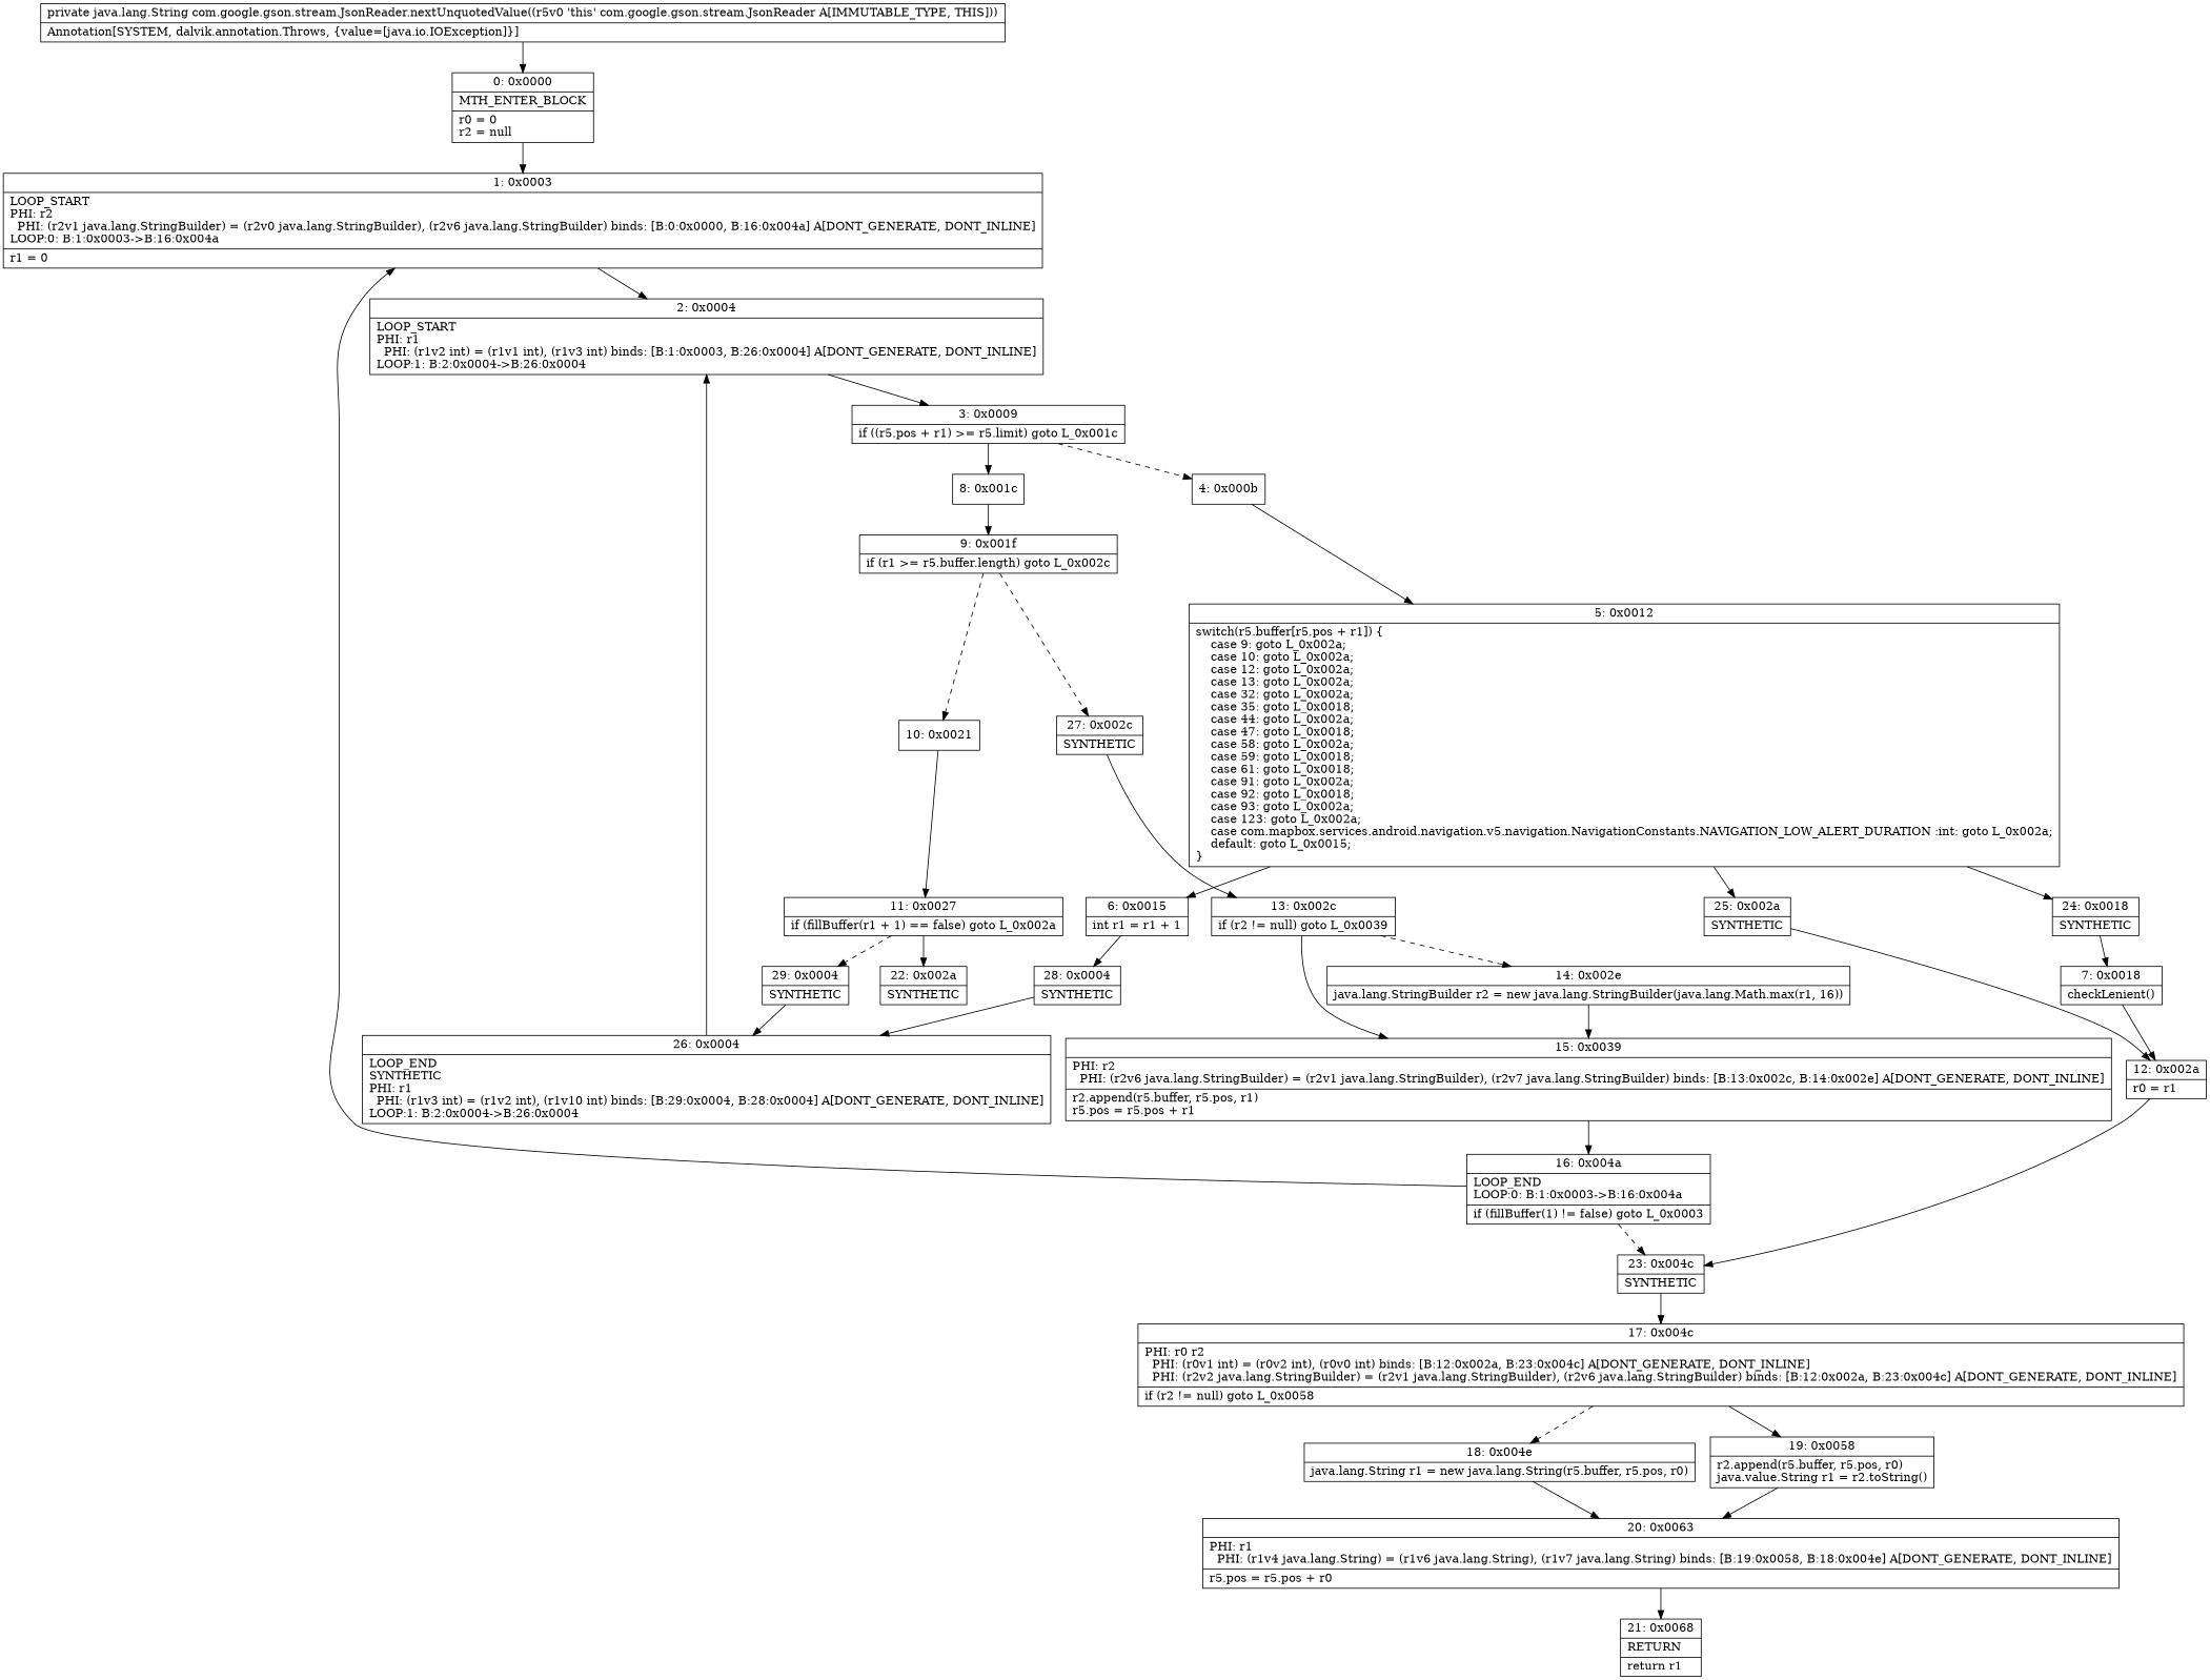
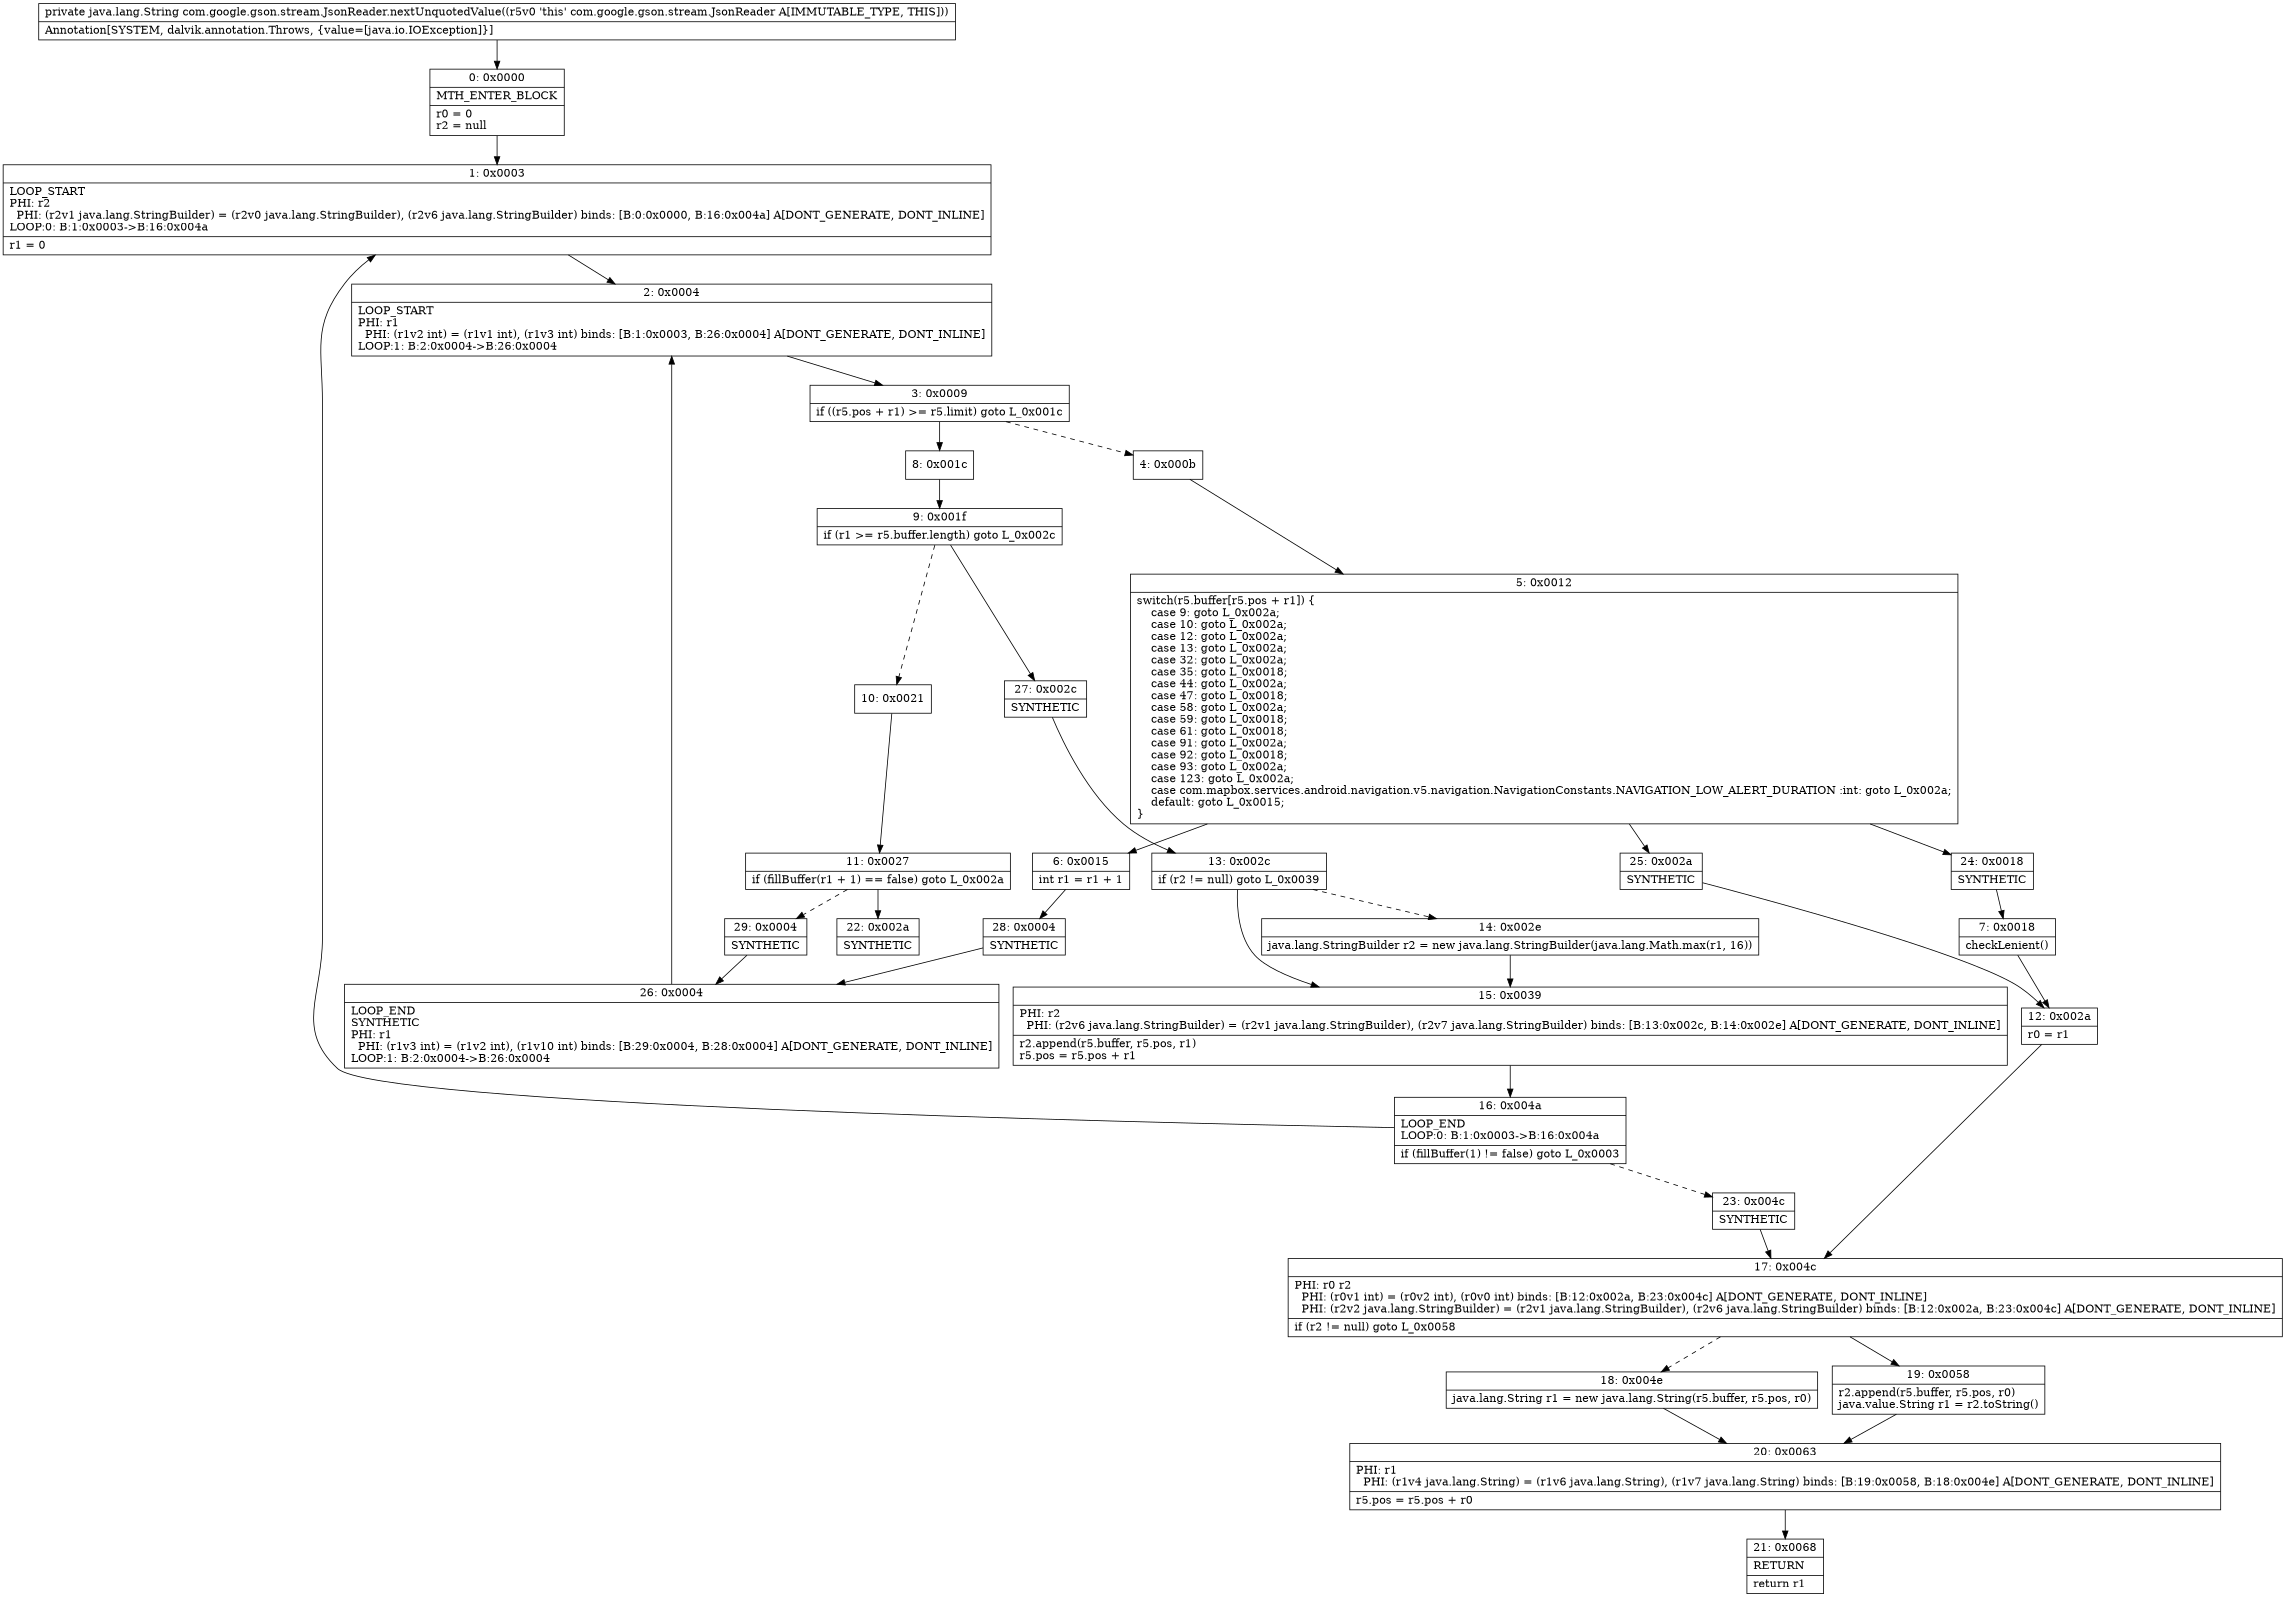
  digraph {
    node [shape=record]
    n1 [label="{0\:\ 0x0000|MTH_ENTER_BLOCK\l|r0 = 0\lr2 = null\l}"]
    n2 [label="{1\:\ 0x0003|LOOP_START\lPHI: r2 \l  PHI: (r2v1 java.lang.StringBuilder) = (r2v0 java.lang.StringBuilder), (r2v6 java.lang.StringBuilder) binds: [B:0:0x0000, B:16:0x004a] A[DONT_GENERATE, DONT_INLINE]\lLOOP:0: B:1:0x0003\-\>B:16:0x004a\l|r1 = 0\l}"]
    n3 [label="{2\:\ 0x0004|LOOP_START\lPHI: r1 \l  PHI: (r1v2 int) = (r1v1 int), (r1v3 int) binds: [B:1:0x0003, B:26:0x0004] A[DONT_GENERATE, DONT_INLINE]\lLOOP:1: B:2:0x0004\-\>B:26:0x0004\l}"]
    n4 [label="{3\:\ 0x0009|if ((r5.pos + r1) \>= r5.limit) goto L_0x001c\l}"]
    n5 [label="{4\:\ 0x000b}"]
    n6 [label="{8\:\ 0x001c}"]
    n7 [label="{5\:\ 0x0012|switch(r5.buffer[r5.pos + r1]) \{\l    case 9: goto L_0x002a;\l    case 10: goto L_0x002a;\l    case 12: goto L_0x002a;\l    case 13: goto L_0x002a;\l    case 32: goto L_0x002a;\l    case 35: goto L_0x0018;\l    case 44: goto L_0x002a;\l    case 47: goto L_0x0018;\l    case 58: goto L_0x002a;\l    case 59: goto L_0x0018;\l    case 61: goto L_0x0018;\l    case 91: goto L_0x002a;\l    case 92: goto L_0x0018;\l    case 93: goto L_0x002a;\l    case 123: goto L_0x002a;\l    case com.mapbox.services.android.navigation.v5.navigation.NavigationConstants.NAVIGATION_LOW_ALERT_DURATION :int: goto L_0x002a;\l    default: goto L_0x0015;\l\}\l}"]
    n8 [label="{9\:\ 0x001f|if (r1 \>= r5.buffer.length) goto L_0x002c\l}"]
    n9 [label="{6\:\ 0x0015|int r1 = r1 + 1\l}"]
    n10 [label="{24\:\ 0x0018|SYNTHETIC\l}"]
    n11 [label="{25\:\ 0x002a|SYNTHETIC\l}"]
    n12 [label="{28\:\ 0x0004|SYNTHETIC\l}"]
    n13 [label="{7\:\ 0x0018|checkLenient()\l}"]
    n14 [label="{12\:\ 0x002a|r0 = r1\l}"]
    n15 [label="{26\:\ 0x0004|LOOP_END\lSYNTHETIC\lPHI: r1 \l  PHI: (r1v3 int) = (r1v2 int), (r1v10 int) binds: [B:29:0x0004, B:28:0x0004] A[DONT_GENERATE, DONT_INLINE]\lLOOP:1: B:2:0x0004\-\>B:26:0x0004\l}"]
    n16 [label="{17\:\ 0x004c|PHI: r0 r2 \l  PHI: (r0v1 int) = (r0v2 int), (r0v0 int) binds: [B:12:0x002a, B:23:0x004c] A[DONT_GENERATE, DONT_INLINE]\l  PHI: (r2v2 java.lang.StringBuilder) = (r2v1 java.lang.StringBuilder), (r2v6 java.lang.StringBuilder) binds: [B:12:0x002a, B:23:0x004c] A[DONT_GENERATE, DONT_INLINE]\l|if (r2 != null) goto L_0x0058\l}"]
    n17 [label="{10\:\ 0x0021}"]
    n18 [label="{27\:\ 0x002c|SYNTHETIC\l}"]
    n19 [label="{11\:\ 0x0027|if (fillBuffer(r1 + 1) == false) goto L_0x002a\l}"]
    n20 [label="{13\:\ 0x002c|if (r2 != null) goto L_0x0039\l}"]
    n21 [label="{22\:\ 0x002a|SYNTHETIC\l}"]
    n22 [label="{29\:\ 0x0004|SYNTHETIC\l}"]
    n23 [label="{18\:\ 0x004e|java.lang.String r1 = new java.lang.String(r5.buffer, r5.pos, r0)\l}"]
    n24 [label="{19\:\ 0x0058|r2.append(r5.buffer, r5.pos, r0)\ljava.value.String r1 = r2.toString()\l}"]
    n25 [label="{14\:\ 0x002e|java.lang.StringBuilder r2 = new java.lang.StringBuilder(java.lang.Math.max(r1, 16))\l}"]
    n26 [label="{15\:\ 0x0039|PHI: r2 \l  PHI: (r2v6 java.lang.StringBuilder) = (r2v1 java.lang.StringBuilder), (r2v7 java.lang.StringBuilder) binds: [B:13:0x002c, B:14:0x002e] A[DONT_GENERATE, DONT_INLINE]\l|r2.append(r5.buffer, r5.pos, r1)\lr5.pos = r5.pos + r1\l}"]
    n27 [label="{16\:\ 0x004a|LOOP_END\lLOOP:0: B:1:0x0003\-\>B:16:0x004a\l|if (fillBuffer(1) != false) goto L_0x0003\l}"]
    n28 [label="{23\:\ 0x004c|SYNTHETIC\l}"]
    n29 [label="{20\:\ 0x0063|PHI: r1 \l  PHI: (r1v4 java.lang.String) = (r1v6 java.lang.String), (r1v7 java.lang.String) binds: [B:19:0x0058, B:18:0x004e] A[DONT_GENERATE, DONT_INLINE]\l|r5.pos = r5.pos + r0\l}"]
    n30 [label="{21\:\ 0x0068|RETURN\l|return r1\l}"]
    n31 [label="{private java.lang.String com.google.gson.stream.JsonReader.nextUnquotedValue((r5v0 'this' com.google.gson.stream.JsonReader A[IMMUTABLE_TYPE, THIS]))  | Annotation[SYSTEM, dalvik.annotation.Throws, \{value=[java.io.IOException]\}]\l}"]
    n1 -> n2
    n2 -> n3
    n3 -> n4
    n4 -> n5 [style=dashed]
    n4 -> n6
    n5 -> n7
    n6 -> n8
    n7 -> n9
    n7 -> n10
    n7 -> n11
    n8 -> n17 [style=dashed]
-   n8 -> n18 [style=dashed]
+   n8 -> n18
    n9 -> n12
    n10 -> n13
    n11 -> n14
    n12 -> n15
    n13 -> n14
-   n14 -> n28
+   n14 -> n16
    n15 -> n3
    n16 -> n23 [style=dashed]
    n16 -> n24
    n17 -> n19
    n18 -> n20
    n19 -> n21
    n19 -> n22 [style=dashed]
    n20 -> n25 [style=dashed]
    n20 -> n26
    n22 -> n15
    n23 -> n29
    n24 -> n29
    n25 -> n26
    n26 -> n27
    n27 -> n2
    n27 -> n28 [style=dashed]
    n28 -> n16
    n29 -> n30
    n31 -> n1
  }
